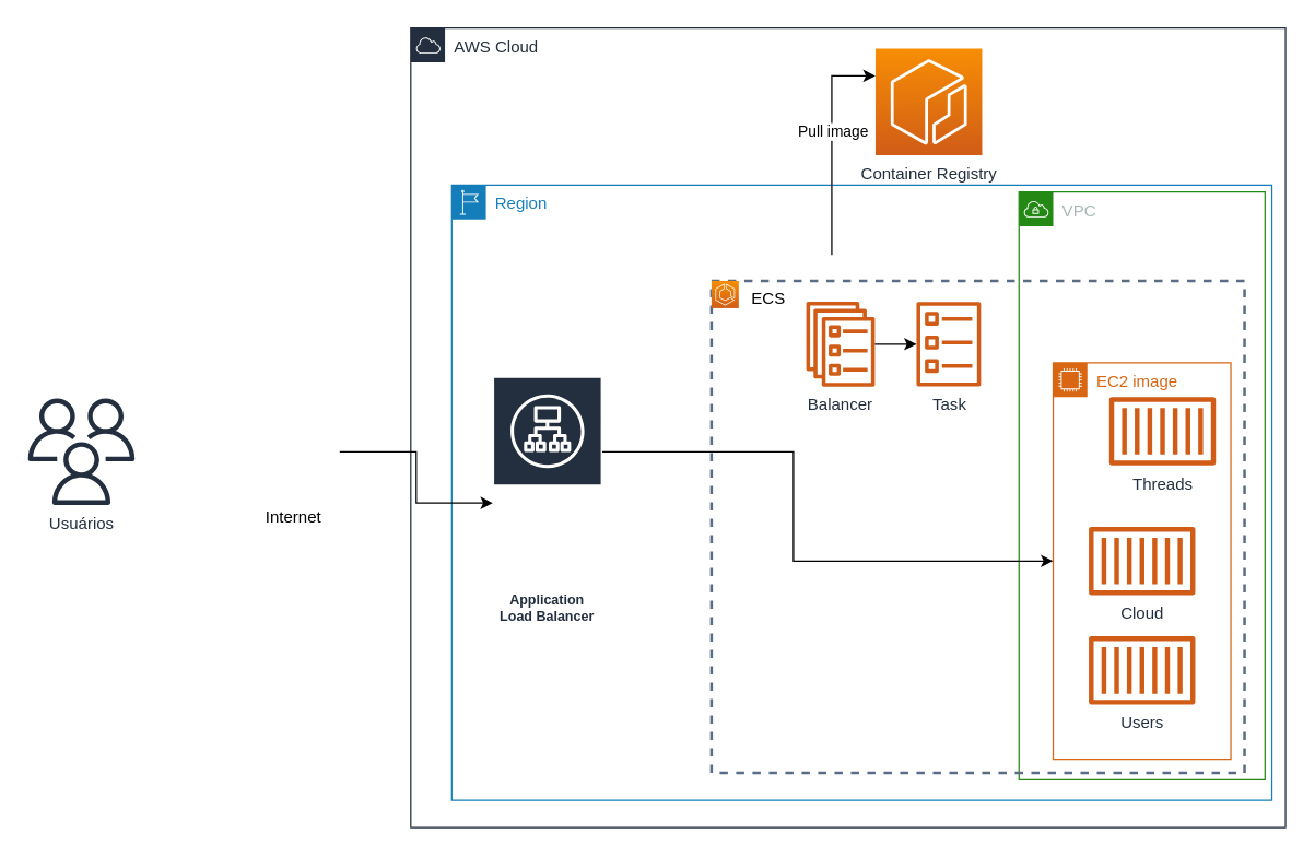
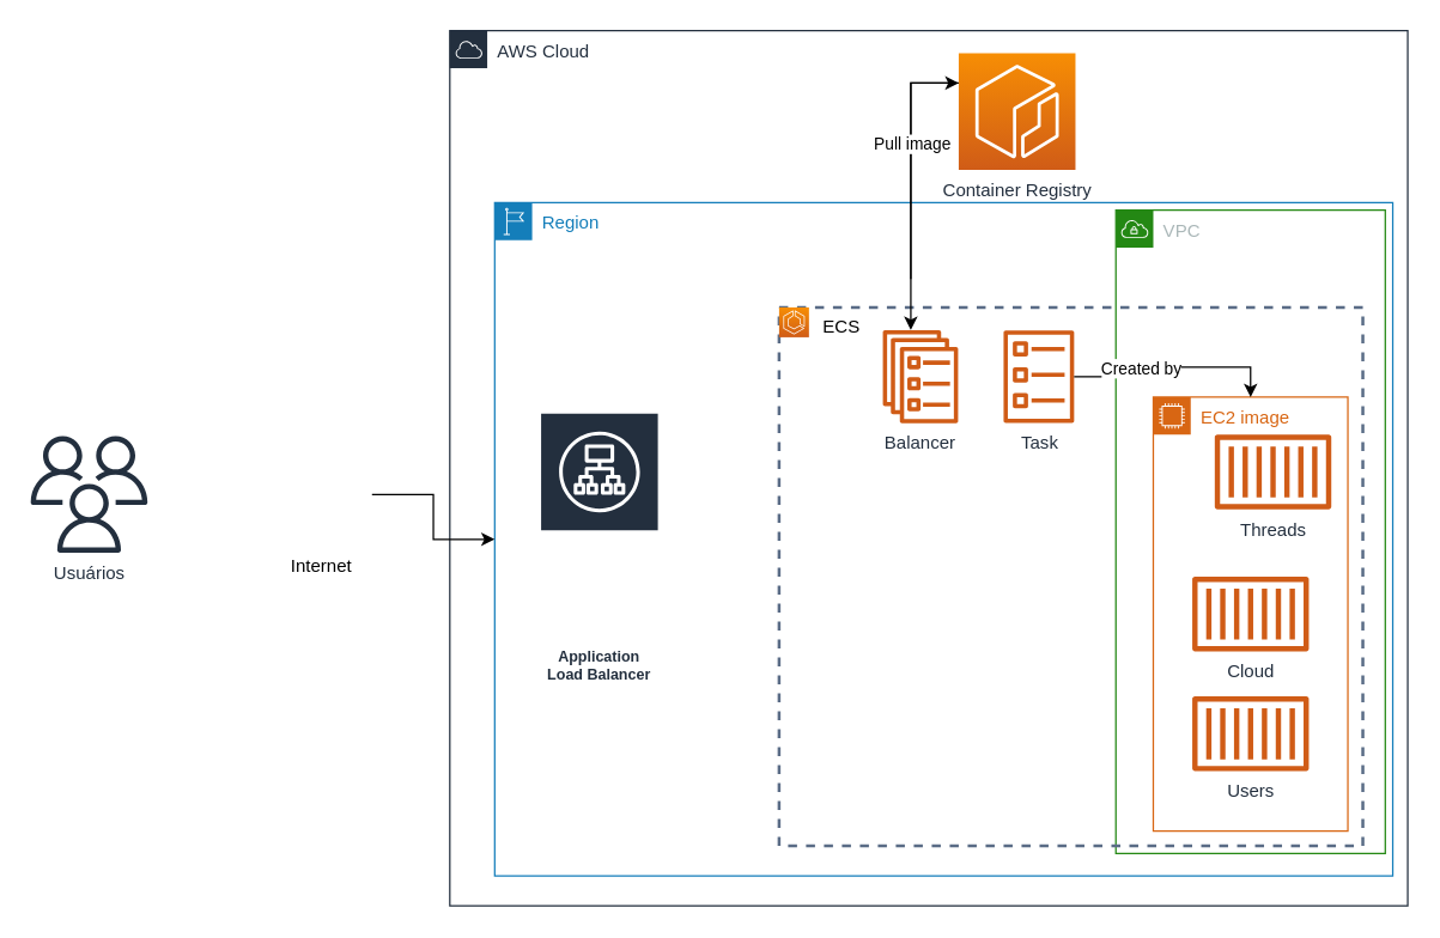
  <mxCell id="0" />
  <mxCell id="1" parent="0" />
  <mxCell id="2" value="AWS Cloud" style="points=[[0,0],[0.25,0],[0.5,0],[0.75,0],[1,0],[1,0.25],[1,0.5],[1,0.75],[1,1],[0.75,1],[0.5,1],[0.25,1],[0,1],[0,0.75],[0,0.5],[0,0.25]];outlineConnect=0;gradientColor=none;html=1;whiteSpace=wrap;fontSize=12;fontStyle=0;shape=mxgraph.aws4.group;grIcon=mxgraph.aws4.group_aws_cloud;strokeColor=#232F3E;fillColor=none;verticalAlign=top;align=left;spacingLeft=30;fontColor=#232F3E;dashed=0;" vertex="1" parent="1"><mxGeometry x="300" y="20" width="640" height="585" as="geometry" /></mxCell>
  <mxCell id="3" value="Region" style="points=[[0,0],[0.25,0],[0.5,0],[0.75,0],[1,0],[1,0.25],[1,0.5],[1,0.75],[1,1],[0.75,1],[0.5,1],[0.25,1],[0,1],[0,0.75],[0,0.5],[0,0.25]];outlineConnect=0;gradientColor=none;html=1;whiteSpace=wrap;fontSize=12;fontStyle=0;shape=mxgraph.aws4.group;grIcon=mxgraph.aws4.group_region;strokeColor=#147EBA;fillColor=none;verticalAlign=top;align=left;spacingLeft=30;fontColor=#147EBA;dashed=0;" vertex="1" parent="1"><mxGeometry x="330" y="135" width="600" height="450" as="geometry" /></mxCell>
  <mxCell id="4" value="VPC" style="points=[[0,0],[0.25,0],[0.5,0],[0.75,0],[1,0],[1,0.25],[1,0.5],[1,0.75],[1,1],[0.75,1],[0.5,1],[0.25,1],[0,1],[0,0.75],[0,0.5],[0,0.25]];outlineConnect=0;gradientColor=none;html=1;whiteSpace=wrap;fontSize=12;fontStyle=0;shape=mxgraph.aws4.group;grIcon=mxgraph.aws4.group_vpc;strokeColor=#248814;fillColor=none;verticalAlign=top;align=left;spacingLeft=30;fontColor=#AAB7B8;dashed=0;" vertex="1" parent="1"><mxGeometry x="745" y="140" width="180" height="430" as="geometry" /></mxCell>
  <mxCell id="5" value="" style="group;strokeWidth=4;" vertex="1" connectable="0" parent="1"><mxGeometry x="520" y="205" width="390" height="360" as="geometry" /></mxCell>
  <mxCell id="6" value="" style="fillColor=none;strokeColor=#5A6C86;verticalAlign=top;fontStyle=0;fontColor=#5A6C86;dashed=1;strokeWidth=2;" vertex="1" parent="5"><mxGeometry width="390" height="360.0" as="geometry" /></mxCell>
  <mxCell id="7" value="" style="group" vertex="1" connectable="0" parent="5"><mxGeometry width="60" height="51.429" as="geometry" /></mxCell>
  <mxCell id="8" value="" style="outlineConnect=0;fontColor=#232F3E;gradientColor=#F78E04;gradientDirection=north;fillColor=#D05C17;strokeColor=#ffffff;dashed=0;verticalLabelPosition=bottom;verticalAlign=top;align=center;html=1;fontSize=12;fontStyle=0;aspect=fixed;shape=mxgraph.aws4.resourceIcon;resIcon=mxgraph.aws4.ecs;" vertex="1" parent="7"><mxGeometry width="19.958" height="19.958" as="geometry" /></mxCell>
  <mxCell id="9" value="Balancer" style="outlineConnect=0;fontColor=#232F3E;gradientColor=none;fillColor=#D05C17;strokeColor=none;dashed=0;verticalLabelPosition=bottom;verticalAlign=top;align=center;html=1;fontSize=12;fontStyle=0;aspect=fixed;pointerEvents=1;shape=mxgraph.aws4.ecs_service;" vertex="1" parent="5"><mxGeometry x="68.91" y="15.126" width="51.092" height="62.269" as="geometry" /></mxCell>
  <mxCell id="10" value="Task" style="outlineConnect=0;fontColor=#232F3E;gradientColor=none;fillColor=#D05C17;strokeColor=none;dashed=0;verticalLabelPosition=bottom;verticalAlign=top;align=center;html=1;fontSize=12;fontStyle=0;aspect=fixed;pointerEvents=1;shape=mxgraph.aws4.ecs_task;" vertex="1" parent="5"><mxGeometry x="150" y="15.126" width="47.101" height="62.269" as="geometry" /></mxCell>
- <mxCell id="11" style="edgeStyle=orthogonalEdgeStyle;rounded=0;orthogonalLoop=1;jettySize=auto;html=1;" edge="1" parent="5" source="9" target="10"><mxGeometry relative="1" as="geometry" /></mxCell>
  <mxCell id="12" value="ECS" style="text;html=1;strokeColor=none;fillColor=none;align=center;verticalAlign=middle;whiteSpace=wrap;rounded=0;" vertex="1" parent="5"><mxGeometry x="22.5" y="-10.005" width="37.5" height="46.753" as="geometry" /></mxCell>
  <mxCell id="13" value="EC2 image" style="points=[[0,0],[0.25,0],[0.5,0],[0.75,0],[1,0],[1,0.25],[1,0.5],[1,0.75],[1,1],[0.75,1],[0.5,1],[0.25,1],[0,1],[0,0.75],[0,0.5],[0,0.25]];outlineConnect=0;gradientColor=none;html=1;whiteSpace=wrap;fontSize=12;fontStyle=0;shape=mxgraph.aws4.group;grIcon=mxgraph.aws4.group_ec2_instance_contents;strokeColor=#D86613;fillColor=none;verticalAlign=top;align=left;spacingLeft=30;fontColor=#D86613;dashed=0;" vertex="1" parent="1"><mxGeometry x="770" y="265" width="130" height="290" as="geometry" /></mxCell>
+ <mxCell id="14" style="edgeStyle=orthogonalEdgeStyle;rounded=0;orthogonalLoop=1;jettySize=auto;html=1;" edge="1" parent="1" source="15" target="9"><mxGeometry relative="1" as="geometry"><Array as="points"><mxPoint x="608" y="55" /></Array></mxGeometry></mxCell>
  <mxCell id="15" value="Container Registry" style="outlineConnect=0;fontColor=#232F3E;gradientColor=#F78E04;gradientDirection=north;fillColor=#D05C17;strokeColor=#ffffff;dashed=0;verticalLabelPosition=bottom;verticalAlign=top;align=center;html=1;fontSize=12;fontStyle=0;aspect=fixed;shape=mxgraph.aws4.resourceIcon;resIcon=mxgraph.aws4.ecr;" vertex="1" parent="1"><mxGeometry x="640" y="35" width="78" height="78" as="geometry" /></mxCell>
  <mxCell id="16" style="edgeStyle=orthogonalEdgeStyle;rounded=0;orthogonalLoop=1;jettySize=auto;html=1;" edge="1" parent="1"><mxGeometry relative="1" as="geometry"><mxPoint x="608" y="186" as="sourcePoint" /><mxPoint x="640" y="55" as="targetPoint" /><Array as="points"><mxPoint x="608" y="55" /></Array></mxGeometry></mxCell>
  <mxCell id="17" value="Pull image" style="edgeLabel;html=1;align=center;verticalAlign=middle;resizable=0;points=[];" vertex="1" connectable="0" parent="16"><mxGeometry x="-0.205" relative="1" as="geometry"><mxPoint y="-26" as="offset" /></mxGeometry></mxCell>
+ <mxCell id="18" style="edgeStyle=orthogonalEdgeStyle;rounded=0;orthogonalLoop=1;jettySize=auto;html=1;entryX=0.5;entryY=0;entryDx=0;entryDy=0;" edge="1" parent="1" source="10" target="13"><mxGeometry relative="1" as="geometry" /></mxCell>
+ <mxCell id="19" value="Created by" style="edgeLabel;html=1;align=center;verticalAlign=middle;resizable=0;points=[];" vertex="1" connectable="0" parent="18"><mxGeometry x="-0.291" relative="1" as="geometry"><mxPoint as="offset" /></mxGeometry></mxCell>
  <mxCell id="20" value="Threads" style="outlineConnect=0;fontColor=#232F3E;gradientColor=none;fillColor=#D05C17;strokeColor=none;dashed=0;verticalLabelPosition=bottom;verticalAlign=top;align=center;html=1;fontSize=12;fontStyle=0;aspect=fixed;pointerEvents=1;shape=mxgraph.aws4.container_1;" vertex="1" parent="1"><mxGeometry x="811" y="290" width="78" height="50" as="geometry" /></mxCell>
- <mxCell id="21" style="edgeStyle=orthogonalEdgeStyle;rounded=0;orthogonalLoop=1;jettySize=auto;html=1;" edge="1" parent="1" source="22" target="13"><mxGeometry relative="1" as="geometry"><Array as="points"><mxPoint x="580" y="330" /><mxPoint x="580" y="410" /></Array></mxGeometry></mxCell>
  <mxCell id="22" value="Application Load Balancer" style="outlineConnect=0;fontColor=#232F3E;gradientColor=none;strokeColor=#ffffff;fillColor=#232F3E;dashed=0;verticalLabelPosition=middle;verticalAlign=bottom;align=center;html=1;whiteSpace=wrap;fontSize=10;fontStyle=1;spacing=3;shape=mxgraph.aws4.productIcon;prIcon=mxgraph.aws4.application_load_balancer;" vertex="1" parent="1"><mxGeometry x="360" y="275" width="80" height="185" as="geometry" /></mxCell>
- <mxCell id="23" style="edgeStyle=orthogonalEdgeStyle;rounded=0;orthogonalLoop=1;jettySize=auto;html=1;" edge="1" parent="1" source="24" target="22"><mxGeometry relative="1" as="geometry" /></mxCell>
+ <mxCell id="23" style="edgeStyle=orthogonalEdgeStyle;rounded=0;orthogonalLoop=1;jettySize=auto;html=1;" edge="1" parent="1" source="24" target="3"><mxGeometry relative="1" as="geometry" /></mxCell>
  <mxCell id="24" value="Internet" style="shape=image;html=1;verticalAlign=top;verticalLabelPosition=bottom;labelBackgroundColor=#ffffff;imageAspect=0;aspect=fixed;image=https://cdn2.iconfinder.com/data/icons/pittogrammi/142/39-128.png;dashed=1;strokeWidth=2;" vertex="1" parent="1"><mxGeometry x="180" y="296" width="68" height="68" as="geometry" /></mxCell>
  <mxCell id="25" value="Usuários" style="outlineConnect=0;fontColor=#232F3E;gradientColor=none;fillColor=#232F3E;strokeColor=none;dashed=0;verticalLabelPosition=bottom;verticalAlign=top;align=center;html=1;fontSize=12;fontStyle=0;aspect=fixed;pointerEvents=1;shape=mxgraph.aws4.users;" vertex="1" parent="1"><mxGeometry x="20" y="291" width="78" height="78" as="geometry" /></mxCell>
  <mxCell id="26" value="Cloud" style="outlineConnect=0;fontColor=#232F3E;gradientColor=none;fillColor=#D05C17;strokeColor=none;dashed=0;verticalLabelPosition=bottom;verticalAlign=top;align=center;html=1;fontSize=12;fontStyle=0;aspect=fixed;pointerEvents=1;shape=mxgraph.aws4.container_1;" vertex="1" parent="1"><mxGeometry x="796" y="385" width="78" height="50" as="geometry" /></mxCell>
  <mxCell id="27" value="Users" style="outlineConnect=0;fontColor=#232F3E;gradientColor=none;fillColor=#D05C17;strokeColor=none;dashed=0;verticalLabelPosition=bottom;verticalAlign=top;align=center;html=1;fontSize=12;fontStyle=0;aspect=fixed;pointerEvents=1;shape=mxgraph.aws4.container_1;" vertex="1" parent="1"><mxGeometry x="796" y="465" width="78" height="50" as="geometry" /></mxCell>
